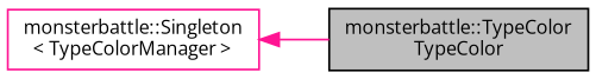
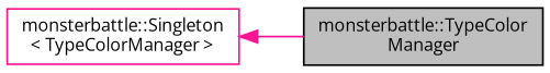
  digraph {
    rankdir=LR
    fontname="Open Sans"
    node [fontname="Open Sans" fontsize=10 shape=record style=filled]
-   n1 [color=black fillcolor=grey75 fontcolor=black height=0.2 label="monsterbattle::TypeColor\lTypeColor" width=0.4]
+   n1 [color=black fillcolor=grey75 fontcolor=black height=0.2 label="monsterbattle::TypeColor\lManager" width=0.4]
    n2 [color=deeppink fillcolor=white height=0.2 label="monsterbattle::Singleton\l\< TypeColorManager \>" width=0.4]
    n2 -> n1 [color=deeppink dir=back fontname="Open Sans" fontsize=10 labelfontname=Helvetica labelfontsize=10 style=solid]
  }
